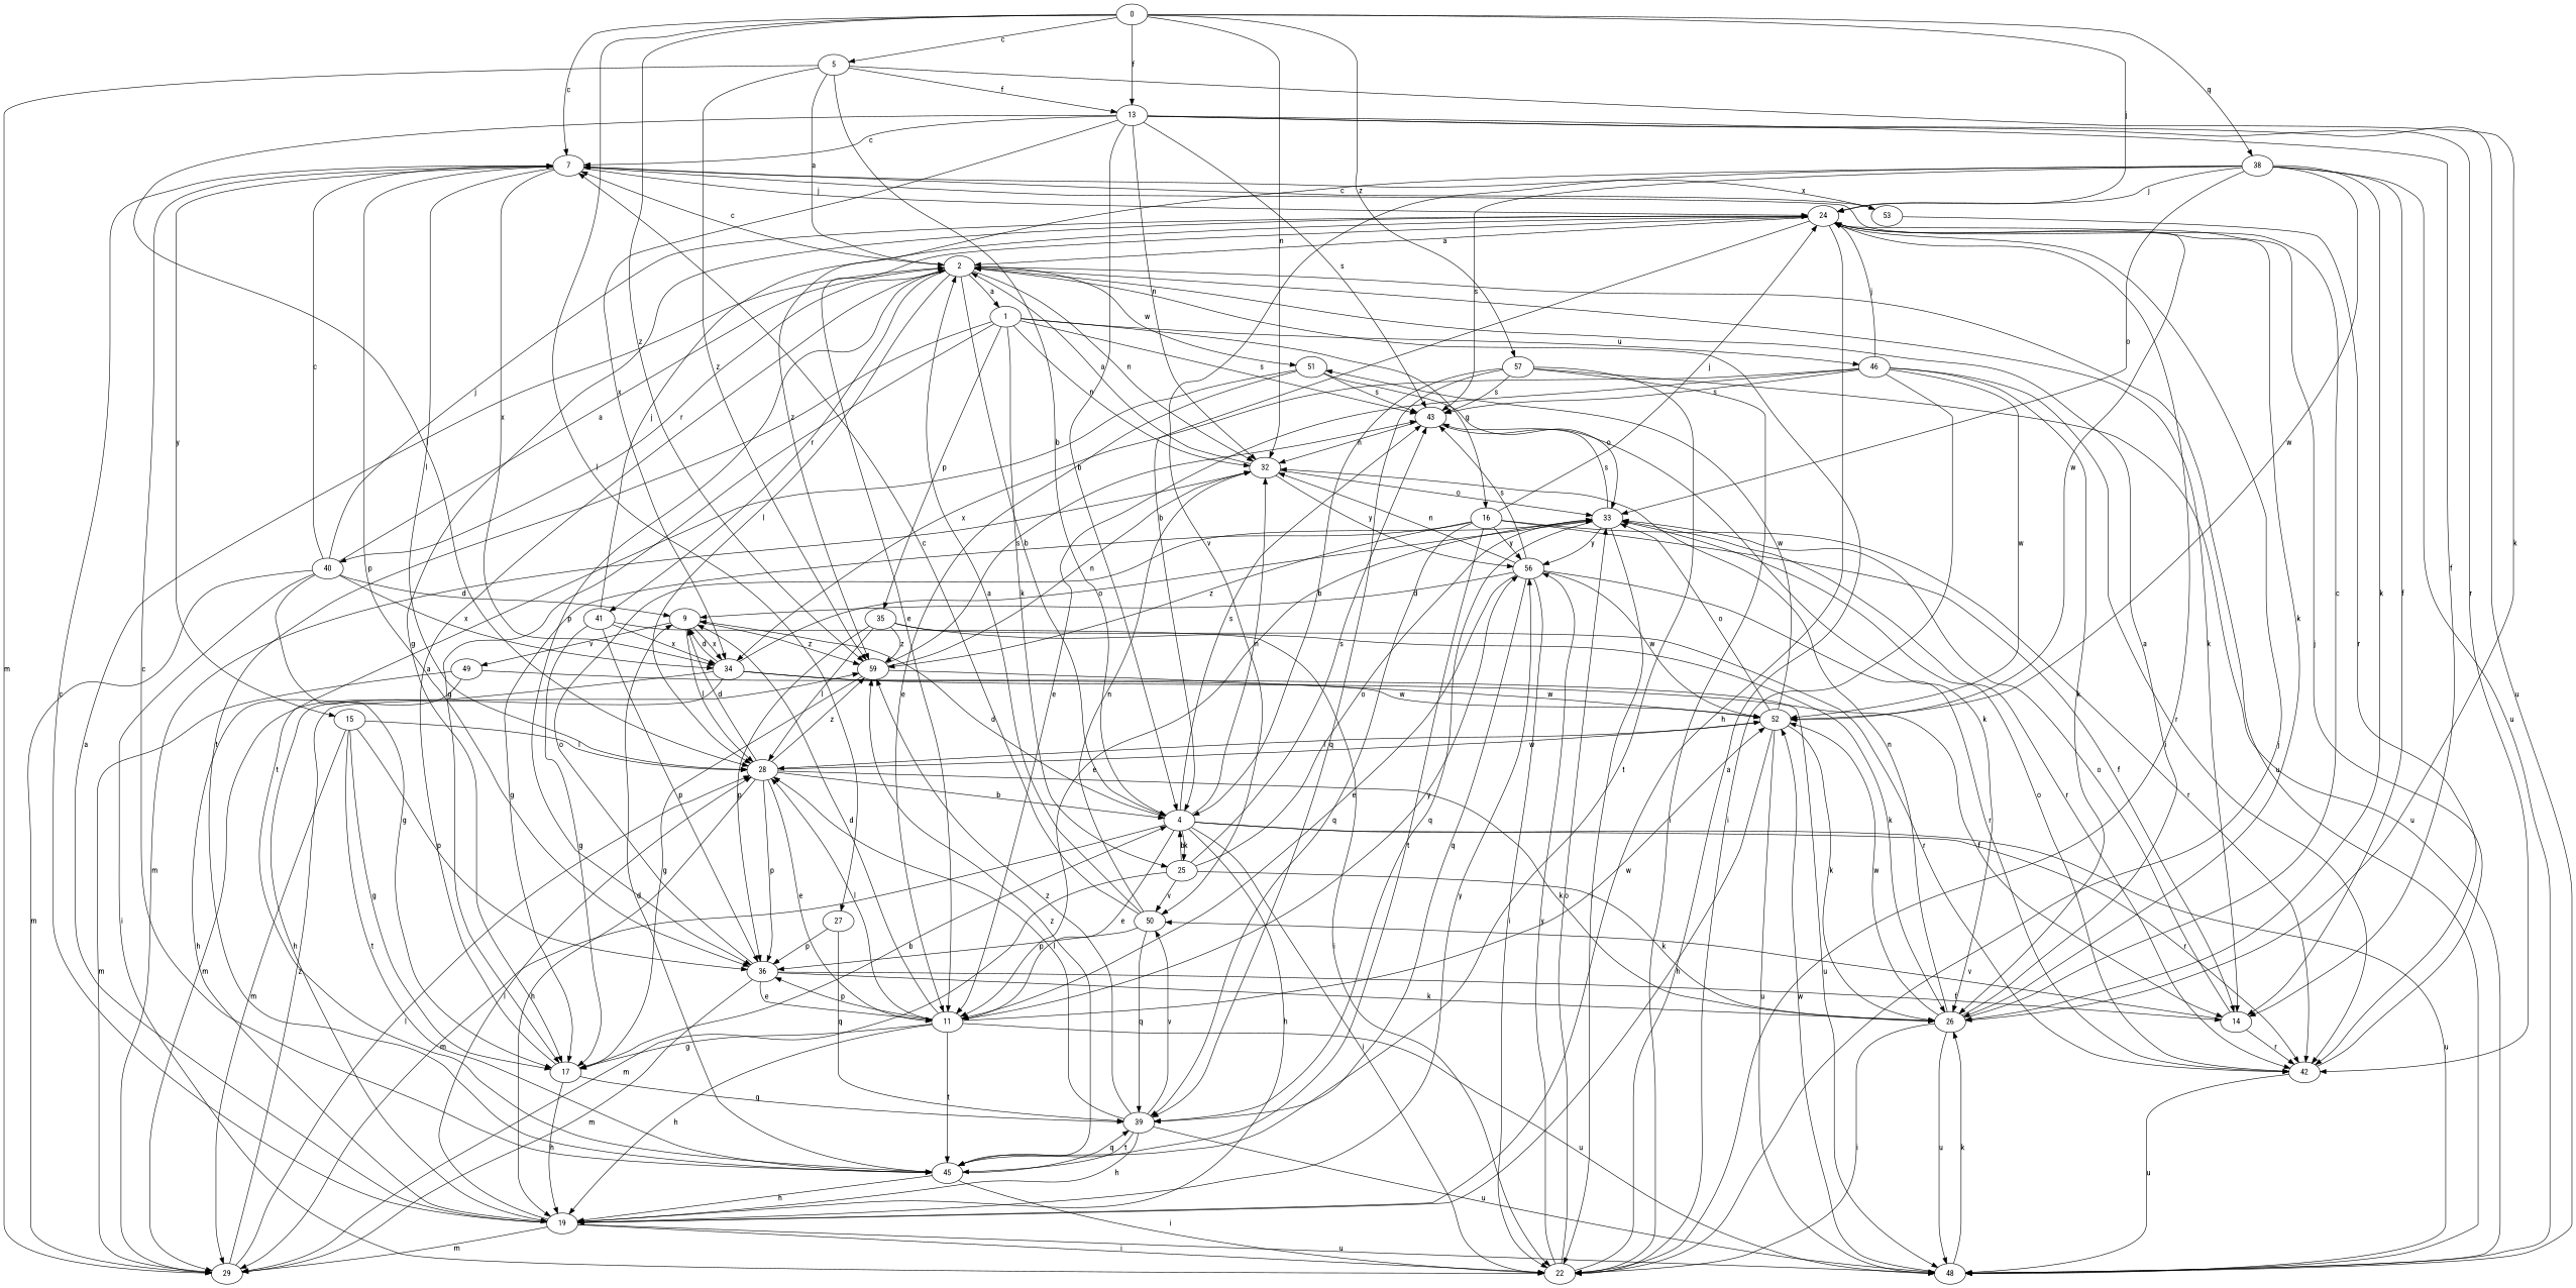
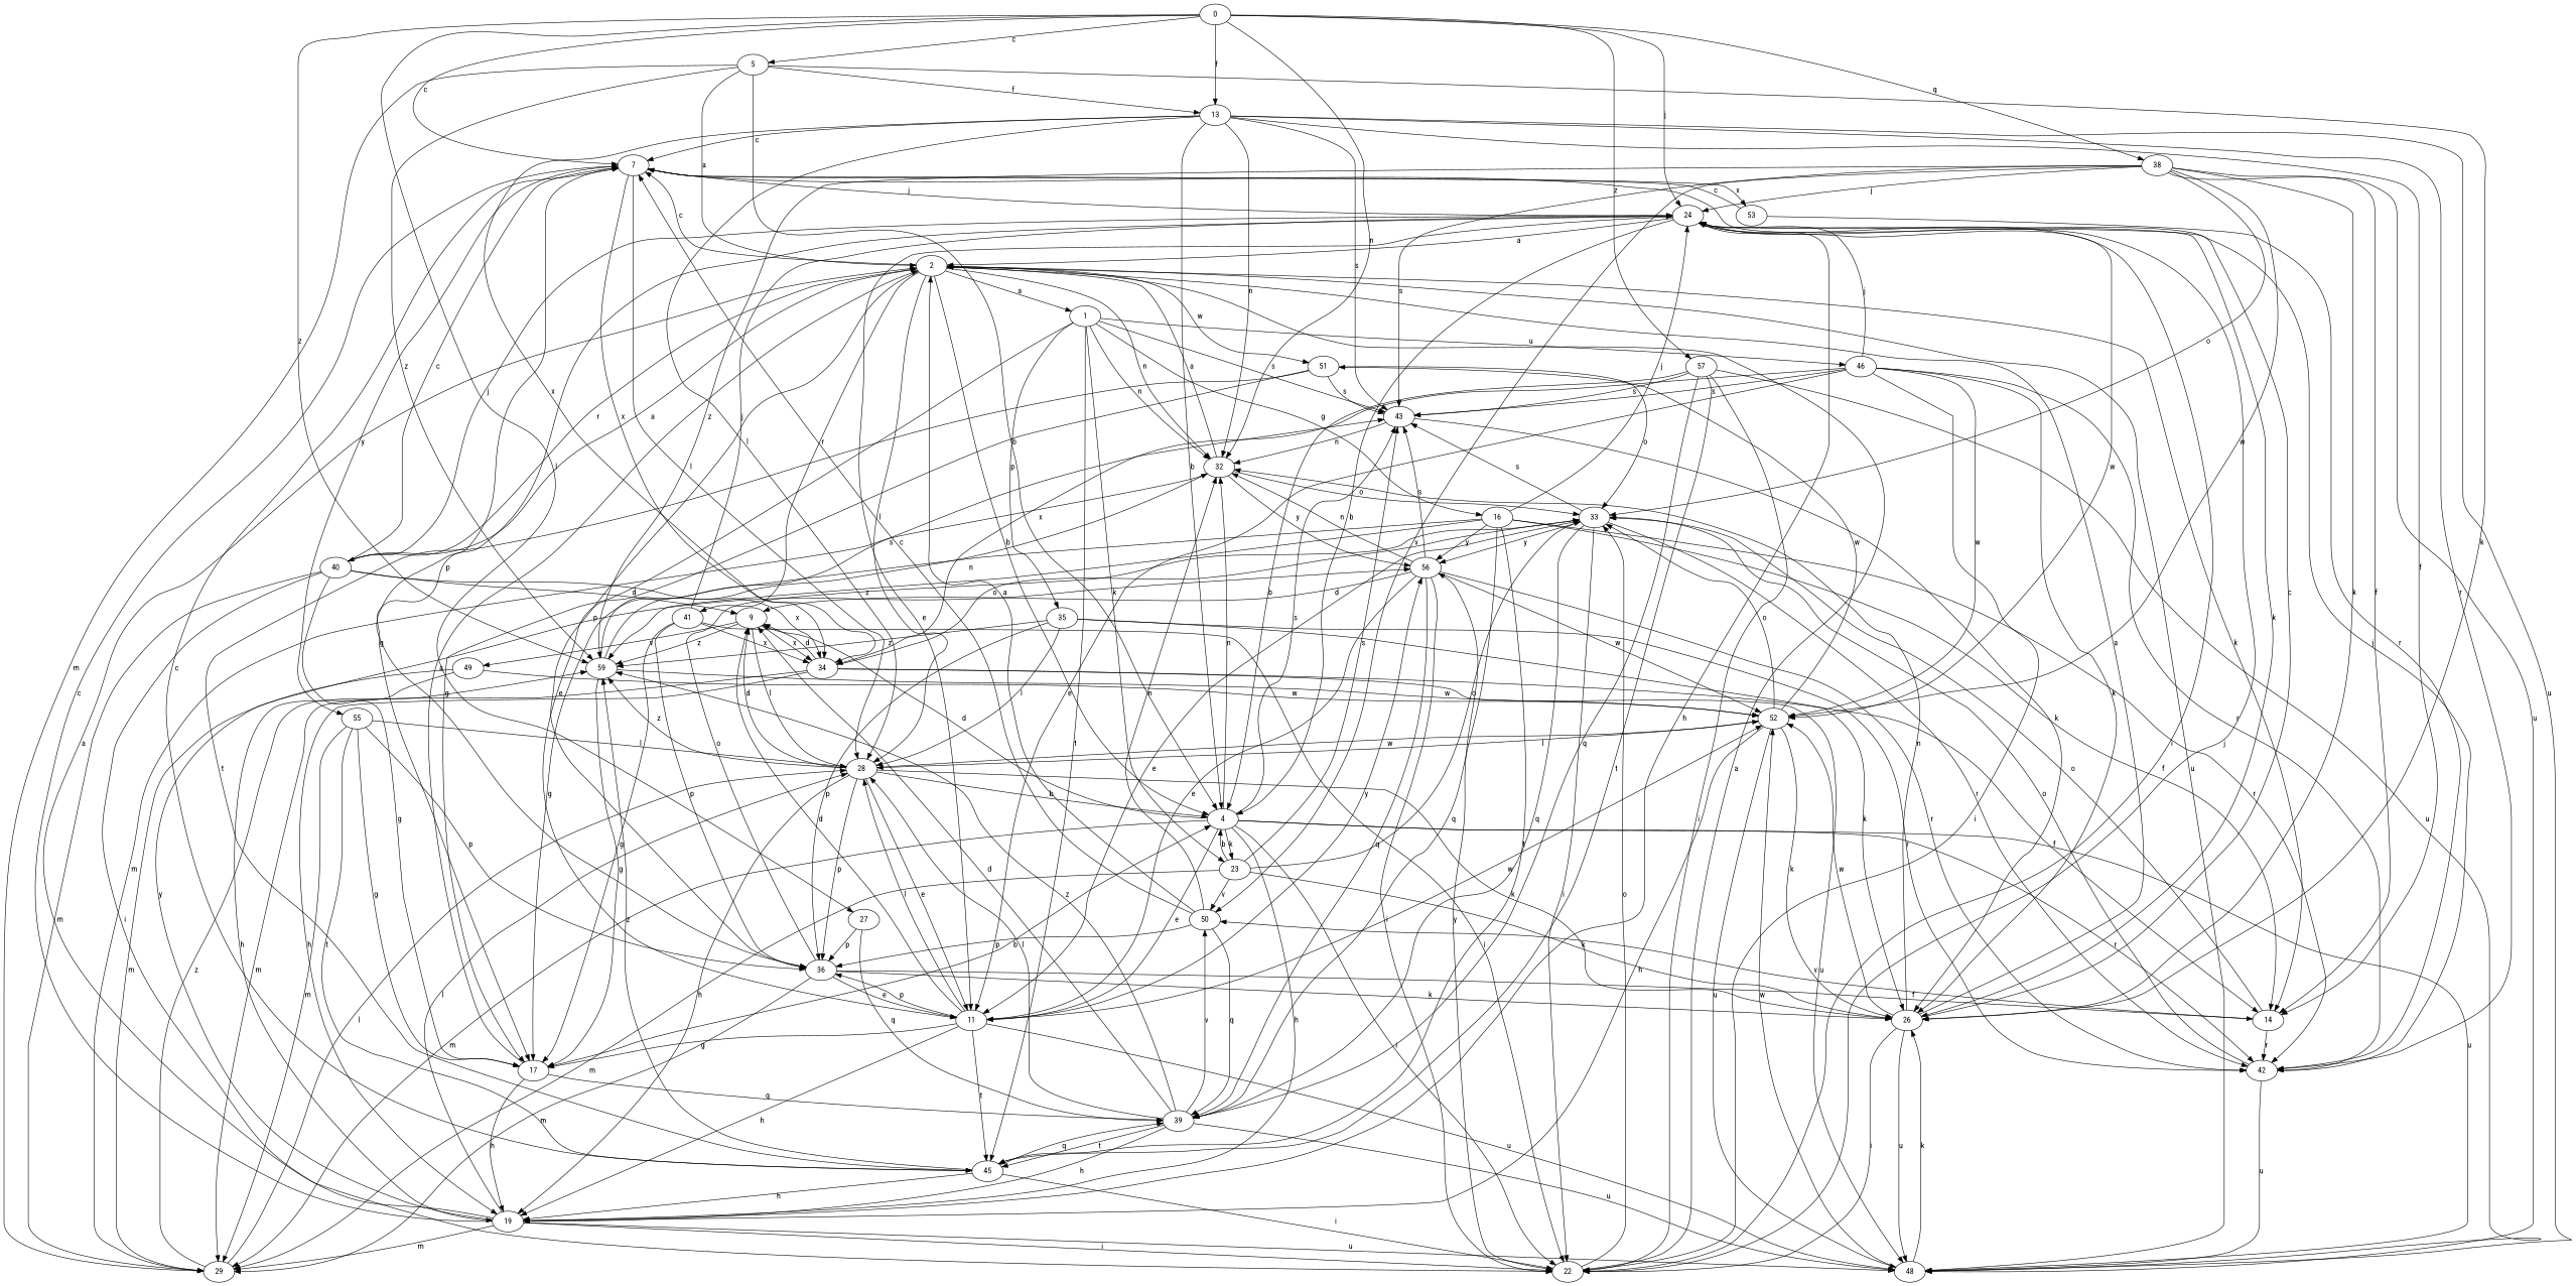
  strict digraph {
    fontname="Roboto Condensed"
    node [fontname="Roboto Condensed"]
    edge [fontname="Roboto Condensed"]
    0
    5
    7
    13
    24
    27
    32
    38
    n9 [label=57]
    59
    2
    4
    29
    26
    28
    36
    53
    n18 [label=34]
-   55 [label=15]
+   55
    43
    48
    42
    14
    17
    11
    19
    22
    52
    39
    56
    33
    50
    45
    1
    16
-   25
+   25 [label=23]
    35
    46
    9
    40
    41
    51
    49
    0 -> 5 [label=c]
    0 -> 7 [label=c]
    0 -> 13 [label=f]
    0 -> 24 [label=j]
    0 -> 27 [label=l]
    0 -> 32 [label=n]
    0 -> 38 [label=q]
    0 -> n9 [label=z]
    0 -> 59 [label=z]
    5 -> 13 [label=f]
    5 -> 59 [label=z]
    5 -> 2 [label=a]
    5 -> 4 [label=b]
    5 -> 29 [label=m]
    5 -> 26 [label=k]
    7 -> 24 [label=j]
    7 -> 28 [label=l]
    7 -> 36 [label=p]
    7 -> 53 [label=x]
    7 -> n18 [label=x]
    7 -> 55 [label=y]
    13 -> 7 [label=c]
    13 -> 32 [label=n]
    13 -> 4 [label=b]
    13 -> 28 [label=l]
    13 -> n18 [label=x]
    13 -> 43 [label=s]
    13 -> 48 [label=u]
    13 -> 42 [label=r]
    13 -> 14 [label=f]
    24 -> 2 [label=a]
    24 -> 4 [label=b]
    24 -> 26 [label=k]
    24 -> 17 [label=g]
    24 -> 11 [label=e]
    24 -> 19 [label=h]
    24 -> 22 [label=i]
    24 -> 52 [label=w]
    27 -> 36 [label=p]
    27 -> 39 [label=q]
    32 -> 2 [label=a]
    32 -> 29 [label=m]
    32 -> 56 [label=y]
    32 -> 33 [label=o]
    38 -> 24 [label=j]
    38 -> 59 [label=z]
    38 -> 26 [label=k]
    38 -> 43 [label=s]
    38 -> 48 [label=u]
    38 -> 14 [label=f]
    38 -> 52 [label=w]
    38 -> 33 [label=o]
    38 -> 50 [label=v]
    n9 -> 4 [label=b]
    n9 -> 43 [label=s]
    n9 -> 48 [label=u]
    n9 -> 22 [label=i]
    n9 -> 39 [label=q]
    n9 -> 45 [label=t]
    59 -> 32 [label=n]
    59 -> 43 [label=s]
    59 -> 17 [label=g]
    59 -> 52 [label=w]
    2 -> 7 [label=c]
    2 -> 32 [label=n]
    2 -> 4 [label=b]
    2 -> 28 [label=l]
    2 -> 36 [label=p]
    2 -> 48 [label=u]
    2 -> 14 [label=k]
    2 -> 1 [label=a]
    2 -> 40 [label=r]
    2 -> 41 [label=r]
    2 -> 51 [label=w]
    4 -> 32 [label=n]
    4 -> 29 [label=m]
    4 -> 43 [label=s]
    4 -> 48 [label=u]
    4 -> 42 [label=r]
    4 -> 11 [label=e]
    4 -> 19 [label=h]
    4 -> 22 [label=i]
    4 -> 25 [label=k]
    4 -> 9 [label=d]
    29 -> 59 [label=z]
    29 -> 28 [label=l]
    26 -> 7 [label=c]
    26 -> 32 [label=n]
    26 -> 2 [label=a]
    26 -> 48 [label=u]
    26 -> 22 [label=i]
    26 -> 52 [label=w]
    28 -> 59 [label=z]
    28 -> 4 [label=b]
    28 -> 26 [label=k]
    28 -> 36 [label=p]
    28 -> 11 [label=e]
    28 -> 19 [label=h]
    28 -> 52 [label=w]
    28 -> 9 [label=d]
    36 -> 29 [label=m]
    36 -> 26 [label=k]
    36 -> 14 [label=f]
    36 -> 11 [label=e]
    36 -> 33 [label=o]
    53 -> 7 [label=c]
    53 -> 42 [label=r]
    n18 -> 29 [label=m]
    n18 -> 48 [label=u]
    n18 -> 14 [label=f]
    n18 -> 19 [label=h]
    n18 -> 33 [label=o]
    n18 -> 9 [label=d]
    55 -> 29 [label=m]
    55 -> 28 [label=l]
    55 -> 36 [label=p]
    55 -> 17 [label=g]
    55 -> 45 [label=t]
    43 -> 32 [label=n]
    43 -> 26 [label=k]
    48 -> 26 [label=k]
    48 -> 52 [label=w]
    42 -> 24 [label=j]
    42 -> 48 [label=u]
    42 -> 33 [label=o]
    14 -> 42 [label=r]
    14 -> 33 [label=o]
    14 -> 50 [label=v]
    17 -> 2 [label=a]
    17 -> 4 [label=b]
    17 -> 19 [label=h]
    17 -> 39 [label=q]
    11 -> 28 [label=l]
    11 -> 36 [label=p]
    11 -> 48 [label=u]
    11 -> 17 [label=g]
    11 -> 19 [label=h]
    11 -> 52 [label=w]
    11 -> 56 [label=y]
    11 -> 45 [label=t]
    11 -> 9 [label=d]
    19 -> 7 [label=c]
    19 -> 2 [label=a]
    19 -> 29 [label=m]
    19 -> 28 [label=l]
    19 -> 48 [label=u]
    19 -> 22 [label=i]
    19 -> 56 [label=y]
    22 -> 24 [label=j]
    22 -> 2 [label=a]
    22 -> 56 [label=y]
    22 -> 33 [label=o]
    52 -> 26 [label=k]
    52 -> 28 [label=l]
    52 -> 48 [label=u]
    52 -> 19 [label=h]
    52 -> 33 [label=o]
    52 -> 51 [label=w]
    39 -> 59 [label=z]
    39 -> 28 [label=l]
    39 -> 48 [label=u]
    39 -> 19 [label=h]
    39 -> 50 [label=v]
    39 -> 45 [label=t]
    56 -> 32 [label=n]
    56 -> 43 [label=s]
    56 -> 42 [label=r]
    56 -> 11 [label=e]
    56 -> 22 [label=i]
    56 -> 52 [label=w]
    56 -> 39 [label=q]
    56 -> 9 [label=d]
    33 -> 43 [label=s]
    33 -> 42 [label=r]
    33 -> 11 [label=e]
    33 -> 22 [label=i]
    33 -> 39 [label=q]
    33 -> 56 [label=y]
    50 -> 7 [label=c]
    50 -> 32 [label=n]
    50 -> 2 [label=a]
    50 -> 36 [label=p]
    50 -> 39 [label=q]
    45 -> 7 [label=c]
    45 -> 59 [label=z]
    45 -> 19 [label=h]
    45 -> 22 [label=i]
    45 -> 39 [label=q]
-   45 -> 9 [label=d]
+   39 -> 9 [label=d]
    1 -> 32 [label=n]
    1 -> 43 [label=s]
    1 -> 17 [label=g]
    1 -> 45 [label=t]
    1 -> 16 [label=g]
    1 -> 25 [label=k]
    1 -> 35 [label=p]
    1 -> 46 [label=u]
    16 -> 24 [label=j]
    16 -> 59 [label=z]
    16 -> 42 [label=r]
    16 -> 14 [label=f]
    16 -> 17 [label=g]
    16 -> 39 [label=q]
    16 -> 56 [label=y]
    16 -> 45 [label=t]
    25 -> 4 [label=b]
    25 -> 29 [label=m]
    25 -> 26 [label=k]
    25 -> 43 [label=s]
    25 -> 33 [label=o]
    25 -> 50 [label=v]
    35 -> 59 [label=z]
    35 -> 26 [label=k]
    35 -> 28 [label=l]
    35 -> 36 [label=p]
    35 -> 42 [label=r]
    46 -> 24 [label=j]
    46 -> 26 [label=k]
    46 -> n18 [label=x]
    46 -> 43 [label=s]
    46 -> 42 [label=r]
    46 -> 11 [label=e]
    46 -> 22 [label=i]
    46 -> 52 [label=w]
    9 -> 59 [label=z]
    9 -> 28 [label=l]
    9 -> n18 [label=x]
    9 -> 49 [label=v]
    40 -> 7 [label=c]
    40 -> 24 [label=j]
    40 -> 2 [label=a]
    40 -> 29 [label=m]
    40 -> n18 [label=x]
    40 -> 17 [label=g]
    40 -> 22 [label=i]
    40 -> 9 [label=d]
    41 -> 24 [label=j]
    41 -> 36 [label=p]
    41 -> n18 [label=x]
    41 -> 17 [label=g]
    41 -> 22 [label=i]
    51 -> 43 [label=s]
    51 -> 11 [label=e]
    51 -> 33 [label=o]
    51 -> 45 [label=t]
    49 -> 29 [label=m]
    49 -> 19 [label=h]
    49 -> 52 [label=w]
  }
